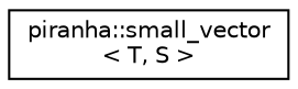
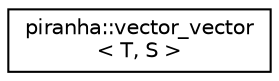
  digraph {
    rankdir=LR
-   n1 [color=black fillcolor=white fontname=Helvetica fontsize=10 height=0.2 label="piranha::small_vector\l\< T, S \>" shape=record style=filled width=0.4]
+   n1 [color=black fillcolor=white fontname=Helvetica fontsize=10 height=0.2 label="piranha::vector_vector\l\< T, S \>" shape=record style=filled width=0.4]
  }
